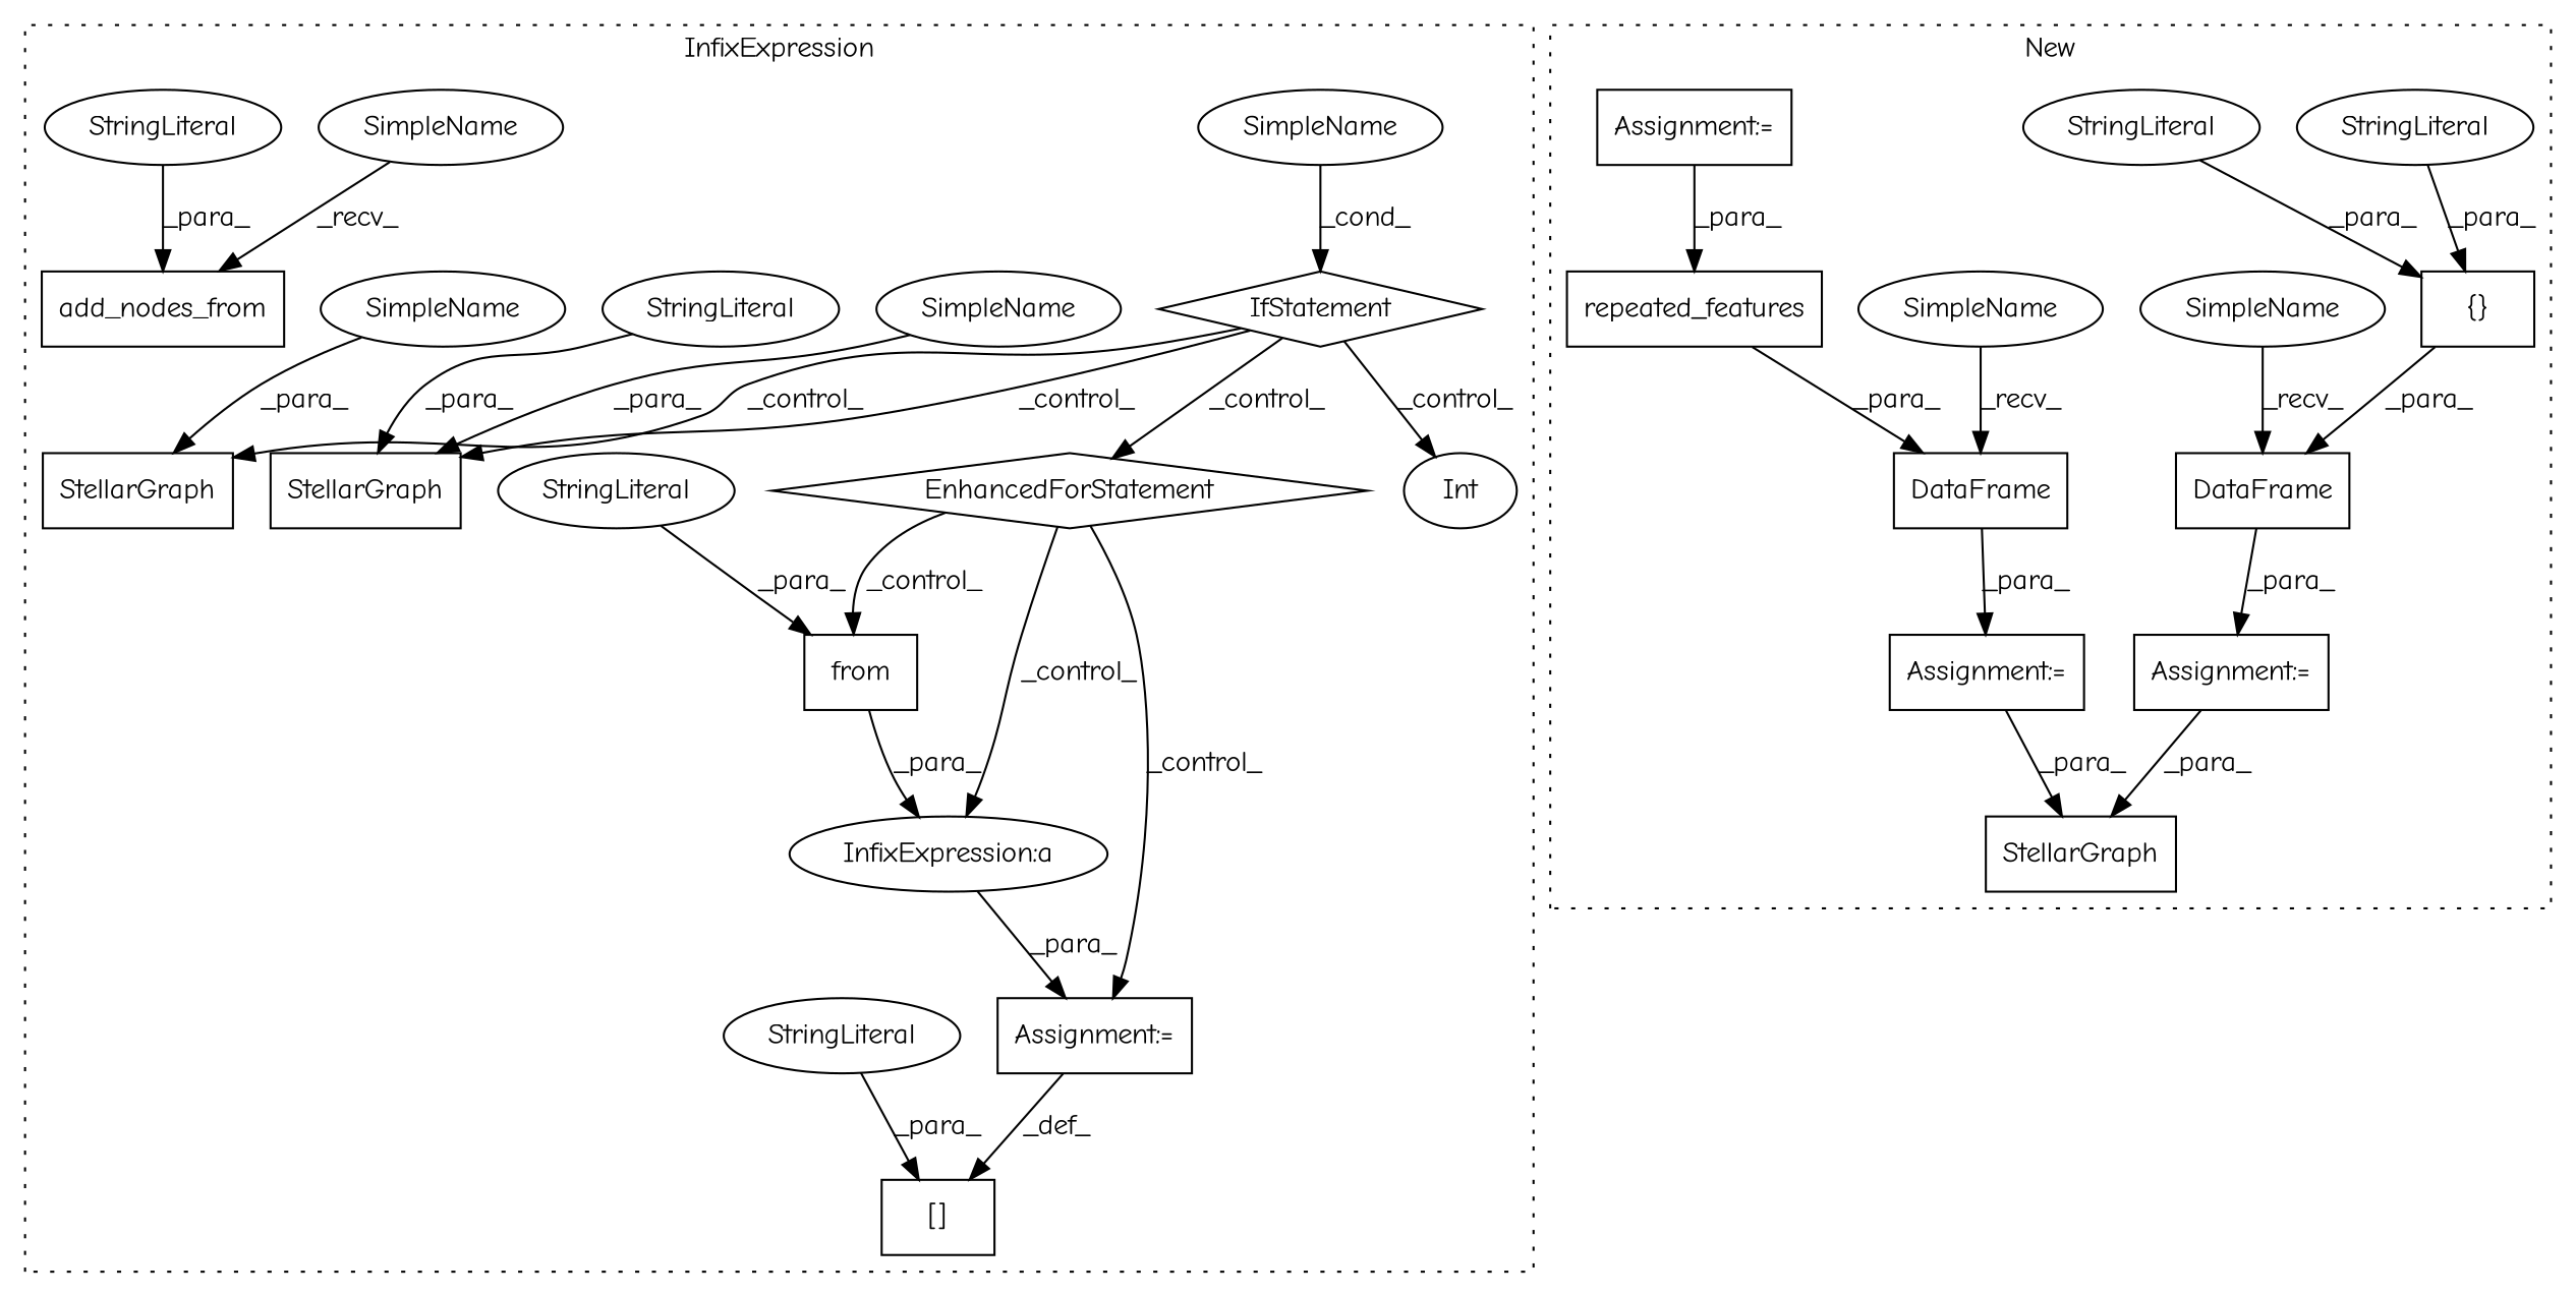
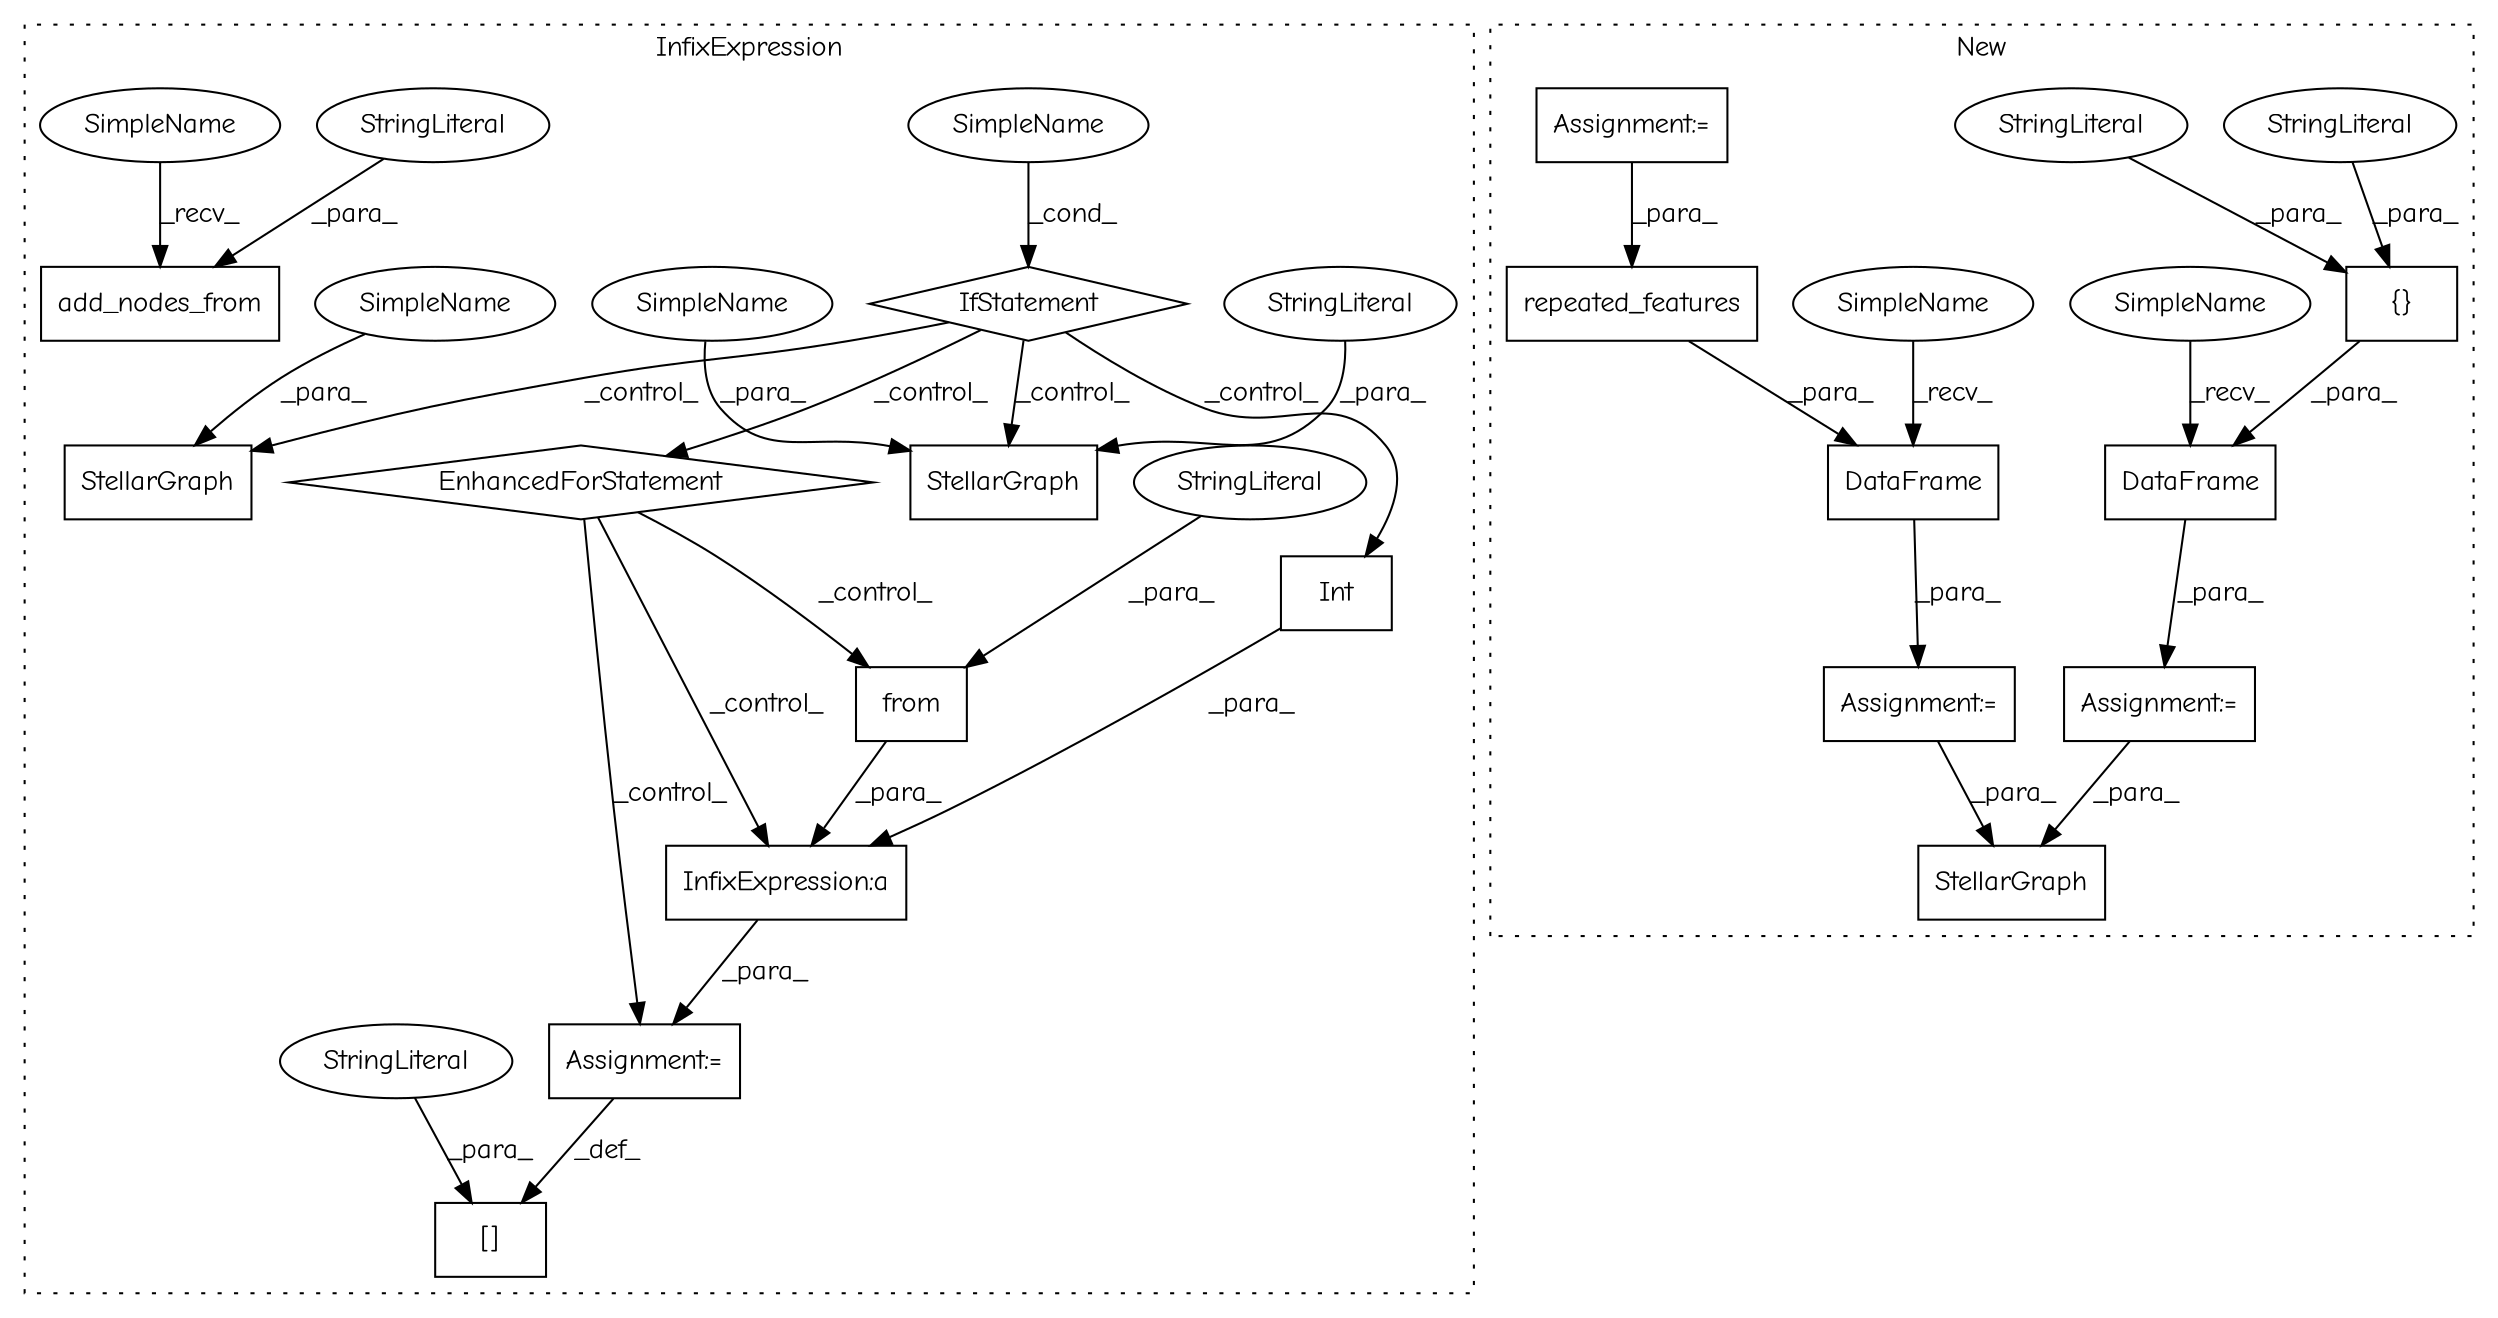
  digraph {
    fontname="Comic Neue"
    node [a=32 fontname="Comic Neue" l=1 shape=box]
    edge [fontname="Comic Neue"]
    n1 [l="5,1" label=from s="1710,1745"]
    n2 [a=70 l="69,2" label=EnhancedForStatement s="1544,1638" shape=diamond]
-   n3 [a=27 l=3 label="InfixExpression:a" s=1701 shape=ellipse]
+   n3 [a=27 l=3 label="InfixExpression:a" s=1701]
    n4 [a=2 l="6,1" label="[]" s="1677,1692"]
    n5 [a=42 label=SimpleName shape=ellipse l=""]
-   n6 [l="4,1" label=Int s="1695,1700" shape=ellipse]
+   n6 [l="4,1" label=Int s="1695,1700"]
    n7 [a=25 l="4,2" label=IfStatement s="1502,1534" shape=diamond]
    n8 [a=45 l=5 label=StringLiteral s=1740 shape=ellipse]
    n9 [a=45 l=9 label=StringLiteral s=1683 shape=ellipse]
    n10 [a=7 label="Assignment:=" s=1693]
    n11 [l="13,1" label=StellarGraph s="1765,1789"]
    n12 [l="13,1" label=StellarGraph s="1814,1828"]
    n13 [a=45 l=9 label=StringLiteral s=1780 shape=ellipse]
    n14 [l="15,1" label=add_nodes_from s="1295,1327"]
    n15 [a=45 l=4 label=StringLiteral s=1323 shape=ellipse]
    n16 [a=42 label=SimpleName s=1827 shape=ellipse]
    n17 [a=42 label=SimpleName s=1778 shape=ellipse]
    n18 [a=42 label=SimpleName s=1293 shape=ellipse]
    n19 [l="18,1" label=repeated_features s="1439,1496"]
    n20 [l="13,1" label=StellarGraph s="1798,1822"]
    n21 [a=4 l="1,1" label="{}" s="1759,1777"]
    n22 [l="10,1" label=DataFrame s="1429,1510"]
    n23 [a=45 l=8 label=StringLiteral s=1760 shape=ellipse]
    n24 [a=45 l=8 label=StringLiteral s=1769 shape=ellipse]
    n25 [a=7 label="Assignment:=" s=1618]
    n26 [a=7 label="Assignment:=" s=1409]
    n27 [a=7 label="Assignment:=" s=1294]
    n28 [l="10,1" label=DataFrame s="1638,1778"]
    n29 [a=42 l=6 label=SimpleName s=1631 shape=ellipse]
    n30 [a=42 l=6 label=SimpleName s=1422 shape=ellipse]
    subgraph cluster_1 {
      label=InfixExpression
      style=dotted
      n1
      n2
      n3
      n4
      n5
      n6
      n7
      n8
      n9
      n10
      n11
      n12
      n13
      n14
      n15
      n16
      n17
      n18
    }
    subgraph cluster_2 {
      label=New
      style=dotted
      n19
      n20
      n21
      n22
      n23
      n24
      n25
      n26
      n27
      n28
      n29
      n30
    }
    n1 -> n3 [label=_para_]
    n2 -> n1 [label=_control_]
    n2 -> n3 [label=_control_]
    n2 -> n10 [label=_control_]
    n3 -> n10 [label=_para_]
    n5 -> n7 [label=_cond_]
+   n6 -> n3 [label=_para_]
    n7 -> n2 [label=_control_]
    n7 -> n6 [label=_control_]
    n7 -> n11 [label=_control_]
    n7 -> n12 [label=_control_]
    n8 -> n1 [label=_para_]
    n9 -> n4 [label=_para_]
    n10 -> n4 [label=_def_]
    n13 -> n11 [label=_para_]
    n15 -> n14 [label=_para_]
    n16 -> n12 [label=_para_]
    n17 -> n11 [label=_para_]
    n18 -> n14 [label=_recv_]
    n19 -> n22 [label=_para_]
    n21 -> n28 [label=_para_]
    n22 -> n26 [label=_para_]
    n23 -> n21 [label=_para_]
    n24 -> n21 [label=_para_]
    n25 -> n20 [label=_para_]
    n26 -> n20 [label=_para_]
    n27 -> n19 [label=_para_]
    n28 -> n25 [label=_para_]
    n29 -> n28 [label=_recv_]
    n30 -> n22 [label=_recv_]
  }
